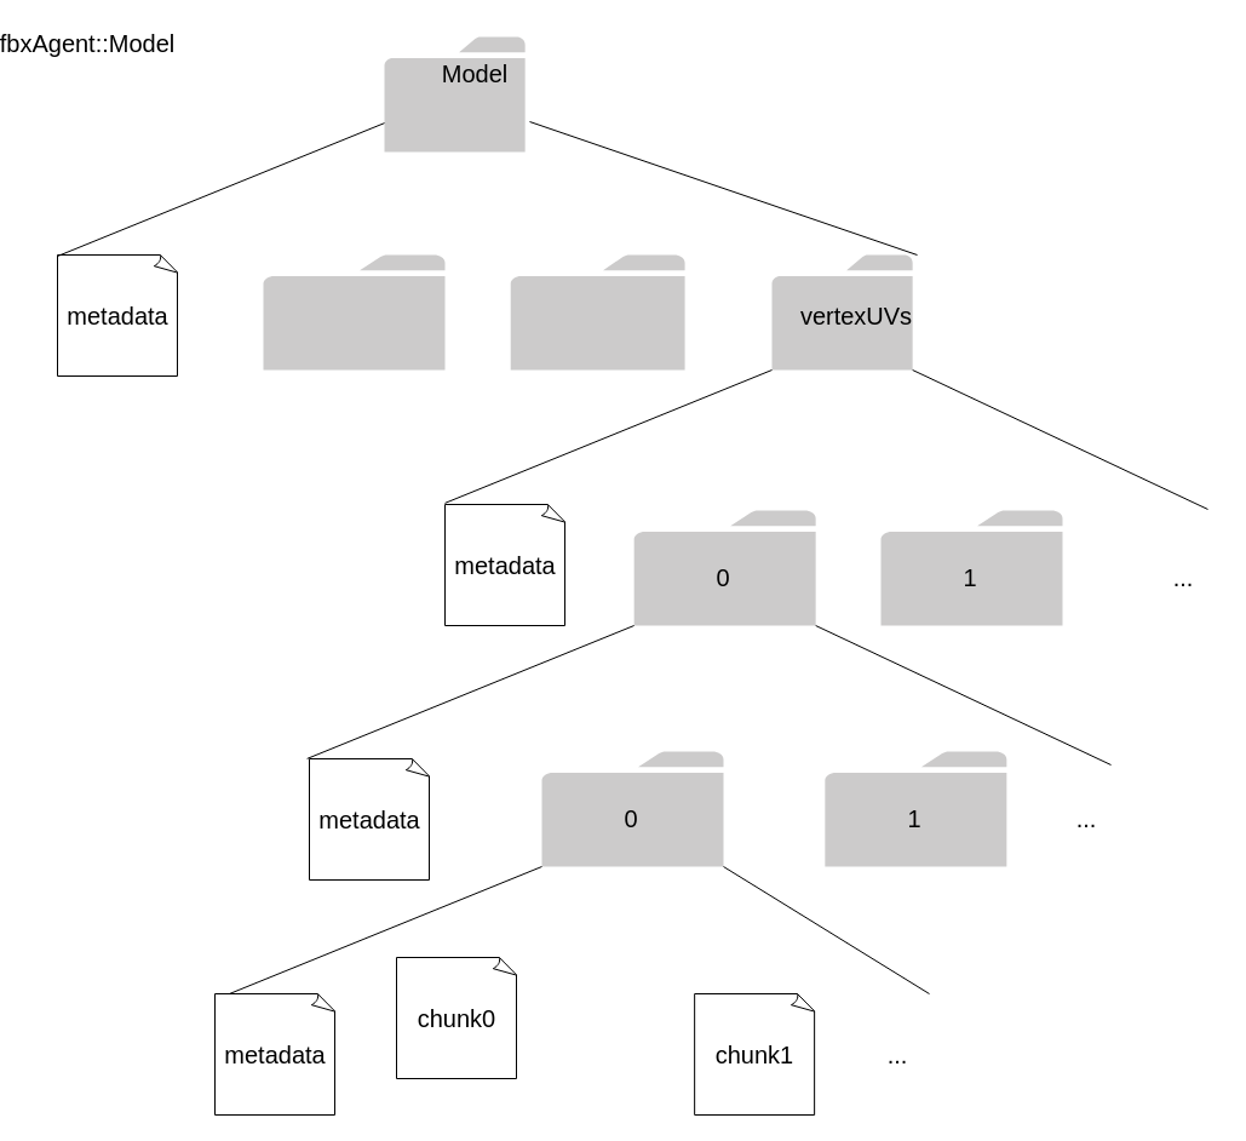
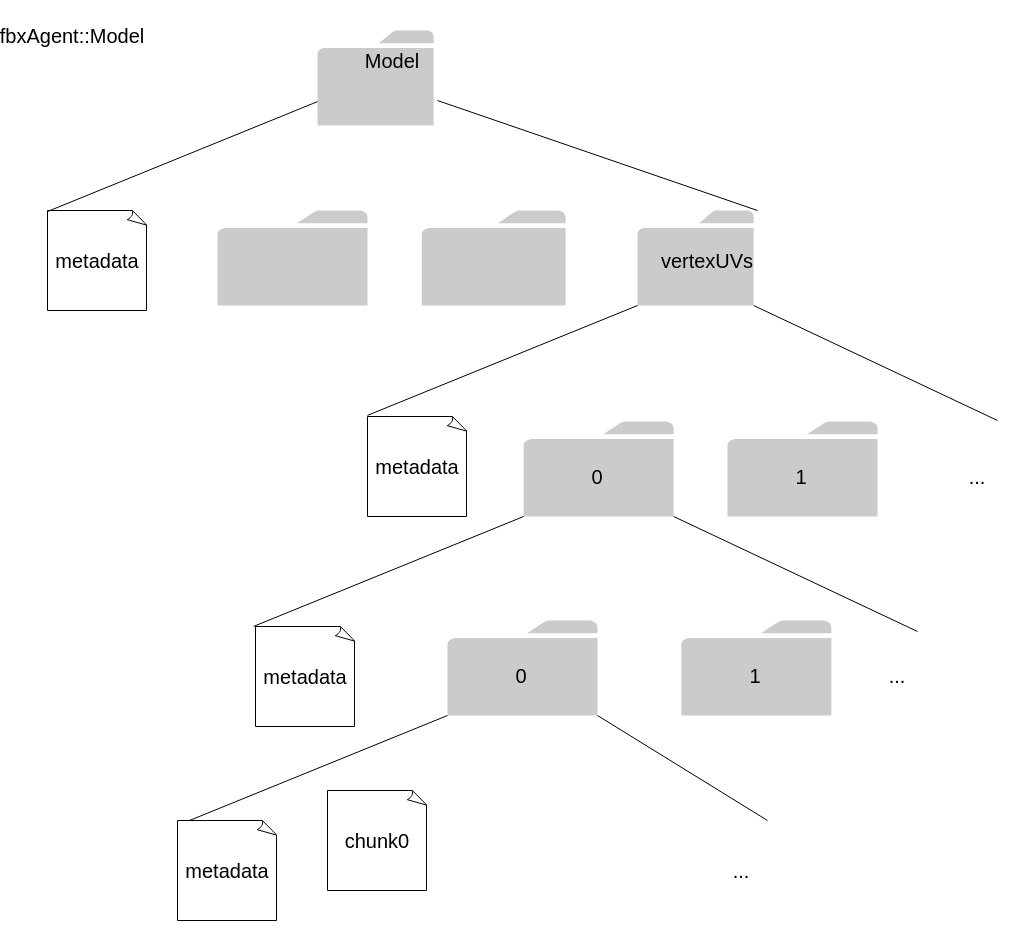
  <mxCell id="0" />
  <mxCell id="1" parent="0" />
  <mxCell id="2" value="" style="sketch=0;pointerEvents=1;shadow=0;dashed=0;html=1;strokeColor=none;labelPosition=center;verticalLabelPosition=bottom;verticalAlign=top;outlineConnect=0;align=center;shape=mxgraph.office.concepts.folder;fillColor=#CCCBCB;fontSize=20;" vertex="1" parent="1"><mxGeometry x="501.15" y="421" width="150" height="95" as="geometry" /></mxCell>
  <mxCell id="3" value="fbxAgent::Model" style="text;html=1;strokeColor=none;fillColor=none;align=center;verticalAlign=middle;whiteSpace=wrap;rounded=0;dashed=1;fontSize=20;" vertex="1" parent="1"><mxGeometry x="20" y="20" width="60" height="30" as="geometry" /></mxCell>
  <mxCell id="4" value="" style="sketch=0;pointerEvents=1;shadow=0;dashed=0;html=1;strokeColor=none;labelPosition=center;verticalLabelPosition=bottom;verticalAlign=top;outlineConnect=0;align=center;shape=mxgraph.office.concepts.folder;fillColor=#CCCBCB;fontSize=20;" vertex="1" parent="1"><mxGeometry x="295" y="30" width="116.15" height="95" as="geometry" /></mxCell>
  <mxCell id="5" value="Model" style="text;html=1;strokeColor=none;fillColor=none;align=center;verticalAlign=middle;whiteSpace=wrap;rounded=0;dashed=1;fontSize=20;" vertex="1" parent="1"><mxGeometry x="340" y="45" width="60" height="30" as="geometry" /></mxCell>
  <mxCell id="6" value="metadata" style="whiteSpace=wrap;html=1;shape=mxgraph.basic.document;fontSize=20;fillColor=default;" vertex="1" parent="1"><mxGeometry x="25" y="210" width="100" height="100" as="geometry" /></mxCell>
  <mxCell id="7" value="" style="sketch=0;pointerEvents=1;shadow=0;dashed=0;html=1;strokeColor=none;labelPosition=center;verticalLabelPosition=bottom;verticalAlign=top;outlineConnect=0;align=center;shape=mxgraph.office.concepts.folder;fillColor=#CCCBCB;fontSize=20;" vertex="1" parent="1"><mxGeometry x="195" y="210" width="150" height="95" as="geometry" /></mxCell>
  <mxCell id="8" value="" style="sketch=0;pointerEvents=1;shadow=0;dashed=0;html=1;strokeColor=none;labelPosition=center;verticalLabelPosition=bottom;verticalAlign=top;outlineConnect=0;align=center;shape=mxgraph.office.concepts.folder;fillColor=#CCCBCB;fontSize=20;" vertex="1" parent="1"><mxGeometry x="399.23" y="210" width="143.85" height="95" as="geometry" /></mxCell>
  <mxCell id="9" value="" style="sketch=0;pointerEvents=1;shadow=0;dashed=0;html=1;strokeColor=none;labelPosition=center;verticalLabelPosition=bottom;verticalAlign=top;outlineConnect=0;align=center;shape=mxgraph.office.concepts.folder;fillColor=#CCCBCB;fontSize=20;" vertex="1" parent="1"><mxGeometry x="615" y="210" width="116.15" height="95" as="geometry" /></mxCell>
  <mxCell id="10" value="vertexUVs" style="text;html=1;strokeColor=none;fillColor=none;align=center;verticalAlign=middle;whiteSpace=wrap;rounded=0;dashed=1;fontSize=20;" vertex="1" parent="1"><mxGeometry x="655" y="245" width="60" height="30" as="geometry" /></mxCell>
  <mxCell id="11" value="" style="endArrow=none;html=1;rounded=0;fontSize=20;exitX=0;exitY=0.01;exitDx=0;exitDy=0;exitPerimeter=0;" edge="1" parent="1" source="6" target="4"><mxGeometry width="50" height="50" relative="1" as="geometry"><mxPoint x="425" y="400" as="sourcePoint" /><mxPoint x="475" y="350" as="targetPoint" /></mxGeometry></mxCell>
  <mxCell id="12" value="" style="endArrow=none;html=1;rounded=0;fontSize=20;entryX=1.033;entryY=0.737;entryDx=0;entryDy=0;entryPerimeter=0;" edge="1" parent="1" target="4"><mxGeometry width="50" height="50" relative="1" as="geometry"><mxPoint x="735" y="210" as="sourcePoint" /><mxPoint x="485" y="-40" as="targetPoint" /></mxGeometry></mxCell>
  <mxCell id="13" value="" style="endArrow=none;html=1;rounded=0;fontSize=20;exitX=0;exitY=0.01;exitDx=0;exitDy=0;exitPerimeter=0;" edge="1" parent="1"><mxGeometry width="50" height="50" relative="1" as="geometry"><mxPoint x="345" y="414.87" as="sourcePoint" /><mxPoint x="615" y="305.002" as="targetPoint" /></mxGeometry></mxCell>
  <mxCell id="14" value="" style="endArrow=none;html=1;rounded=0;fontSize=20;entryX=1.033;entryY=0.737;entryDx=0;entryDy=0;entryPerimeter=0;" edge="1" parent="1"><mxGeometry width="50" height="50" relative="1" as="geometry"><mxPoint x="975" y="420" as="sourcePoint" /><mxPoint x="731.153" y="304.995" as="targetPoint" /></mxGeometry></mxCell>
  <mxCell id="15" value="metadata" style="whiteSpace=wrap;html=1;shape=mxgraph.basic.document;fontSize=20;fillColor=default;" vertex="1" parent="1"><mxGeometry x="345" y="416" width="100" height="100" as="geometry" /></mxCell>
  <mxCell id="16" value="0" style="text;html=1;strokeColor=none;fillColor=none;align=center;verticalAlign=middle;whiteSpace=wrap;rounded=0;dashed=1;fontSize=20;" vertex="1" parent="1"><mxGeometry x="545" y="461" width="60" height="30" as="geometry" /></mxCell>
  <mxCell id="17" value="" style="sketch=0;pointerEvents=1;shadow=0;dashed=0;html=1;strokeColor=none;labelPosition=center;verticalLabelPosition=bottom;verticalAlign=top;outlineConnect=0;align=center;shape=mxgraph.office.concepts.folder;fillColor=#CCCBCB;fontSize=20;" vertex="1" parent="1"><mxGeometry x="705" y="421" width="150" height="95" as="geometry" /></mxCell>
  <mxCell id="18" value="1" style="text;html=1;strokeColor=none;fillColor=none;align=center;verticalAlign=middle;whiteSpace=wrap;rounded=0;dashed=1;fontSize=20;" vertex="1" parent="1"><mxGeometry x="748.85" y="461" width="60" height="30" as="geometry" /></mxCell>
  <mxCell id="19" value="..." style="text;html=1;strokeColor=none;fillColor=none;align=center;verticalAlign=middle;whiteSpace=wrap;rounded=0;dashed=1;fontSize=20;" vertex="1" parent="1"><mxGeometry x="925" y="461" width="60" height="30" as="geometry" /></mxCell>
  <mxCell id="20" value="" style="endArrow=none;html=1;rounded=0;fontSize=20;entryX=1.033;entryY=0.737;entryDx=0;entryDy=0;entryPerimeter=0;" edge="1" parent="1"><mxGeometry width="50" height="50" relative="1" as="geometry"><mxPoint x="895" y="631" as="sourcePoint" /><mxPoint x="651.153" y="515.995" as="targetPoint" /></mxGeometry></mxCell>
  <mxCell id="21" value="" style="endArrow=none;html=1;rounded=0;fontSize=20;exitX=0;exitY=0.01;exitDx=0;exitDy=0;exitPerimeter=0;" edge="1" parent="1"><mxGeometry width="50" height="50" relative="1" as="geometry"><mxPoint x="231.15" y="625.87" as="sourcePoint" /><mxPoint x="501.15" y="516.002" as="targetPoint" /></mxGeometry></mxCell>
  <mxCell id="22" value="metadata" style="whiteSpace=wrap;html=1;shape=mxgraph.basic.document;fontSize=20;fillColor=default;" vertex="1" parent="1"><mxGeometry x="233" y="626" width="100" height="100" as="geometry" /></mxCell>
  <mxCell id="23" value="" style="sketch=0;pointerEvents=1;shadow=0;dashed=0;html=1;strokeColor=none;labelPosition=center;verticalLabelPosition=bottom;verticalAlign=top;outlineConnect=0;align=center;shape=mxgraph.office.concepts.folder;fillColor=#CCCBCB;fontSize=20;" vertex="1" parent="1"><mxGeometry x="425" y="620" width="150" height="95" as="geometry" /></mxCell>
  <mxCell id="24" value="0" style="text;html=1;strokeColor=none;fillColor=none;align=center;verticalAlign=middle;whiteSpace=wrap;rounded=0;dashed=1;fontSize=20;" vertex="1" parent="1"><mxGeometry x="468.85" y="660" width="60" height="30" as="geometry" /></mxCell>
  <mxCell id="25" value="" style="sketch=0;pointerEvents=1;shadow=0;dashed=0;html=1;strokeColor=none;labelPosition=center;verticalLabelPosition=bottom;verticalAlign=top;outlineConnect=0;align=center;shape=mxgraph.office.concepts.folder;fillColor=#CCCBCB;fontSize=20;" vertex="1" parent="1"><mxGeometry x="658.85" y="620" width="150" height="95" as="geometry" /></mxCell>
  <mxCell id="26" value="1" style="text;html=1;strokeColor=none;fillColor=none;align=center;verticalAlign=middle;whiteSpace=wrap;rounded=0;dashed=1;fontSize=20;" vertex="1" parent="1"><mxGeometry x="702.7" y="660" width="60" height="30" as="geometry" /></mxCell>
  <mxCell id="27" value="..." style="text;html=1;strokeColor=none;fillColor=none;align=center;verticalAlign=middle;whiteSpace=wrap;rounded=0;dashed=1;fontSize=20;" vertex="1" parent="1"><mxGeometry x="845" y="660" width="60" height="30" as="geometry" /></mxCell>
  <mxCell id="28" value="" style="endArrow=none;html=1;rounded=0;fontSize=20;entryX=1.033;entryY=0.737;entryDx=0;entryDy=0;entryPerimeter=0;" edge="1" parent="1"><mxGeometry width="50" height="50" relative="1" as="geometry"><mxPoint x="745" y="820" as="sourcePoint" /><mxPoint x="575.003" y="714.995" as="targetPoint" /></mxGeometry></mxCell>
  <mxCell id="29" value="" style="endArrow=none;html=1;rounded=0;fontSize=20;exitX=0;exitY=0.01;exitDx=0;exitDy=0;exitPerimeter=0;" edge="1" parent="1"><mxGeometry width="50" height="50" relative="1" as="geometry"><mxPoint x="155" y="824.87" as="sourcePoint" /><mxPoint x="425" y="715.002" as="targetPoint" /></mxGeometry></mxCell>
  <mxCell id="30" value="metadata" style="whiteSpace=wrap;html=1;shape=mxgraph.basic.document;fontSize=20;fillColor=default;" vertex="1" parent="1"><mxGeometry x="155" y="820" width="100" height="100" as="geometry" /></mxCell>
  <mxCell id="31" value="chunk0" style="whiteSpace=wrap;html=1;shape=mxgraph.basic.document;fontSize=20;fillColor=default;" vertex="1" parent="1"><mxGeometry x="305" y="790" width="100" height="100" as="geometry" /></mxCell>
- <mxCell id="32" value="chunk1" style="whiteSpace=wrap;html=1;shape=mxgraph.basic.document;fontSize=20;fillColor=default;" vertex="1" parent="1"><mxGeometry x="551.15" y="820" width="100" height="100" as="geometry" /></mxCell>
  <mxCell id="33" value="..." style="text;html=1;strokeColor=none;fillColor=none;align=center;verticalAlign=middle;whiteSpace=wrap;rounded=0;dashed=1;fontSize=20;" vertex="1" parent="1"><mxGeometry x="688.85" y="855" width="60" height="30" as="geometry" /></mxCell>
